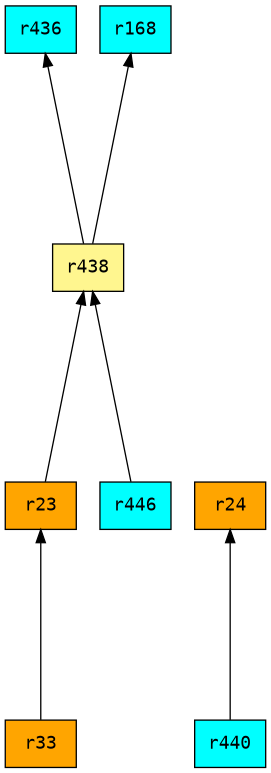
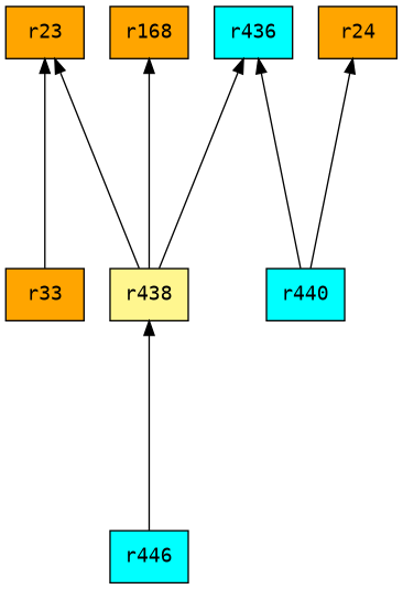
  digraph {
    fontname="DejaVu Sans Mono"
    rankdir=BT
    ranksep=2.0
    node [fillcolor=orange fontname="DejaVu Sans Mono" shape=record style=filled]
    edge [fontname="DejaVu Sans Mono"]
    n1 [fillcolor=khaki1 label="{r438}"]
    n2 [label="{r23}"]
    n3 [fillcolor=cyan label="{r436}"]
-   n4 [fillcolor=cyan label="{r168}"]
+   n4 [label="{r168}"]
    n5 [fillcolor=cyan label="{r440}"]
    n6 [label="{r24}"]
    n7 [label="{r33}"]
    n8 [fillcolor=cyan label="{r446}"]
-   n2 -> n1
+   n1 -> n2
    n1 -> n3
    n1 -> n4
+   n5 -> n3
    n5 -> n6
    n7 -> n2
    n8 -> n1
  }
